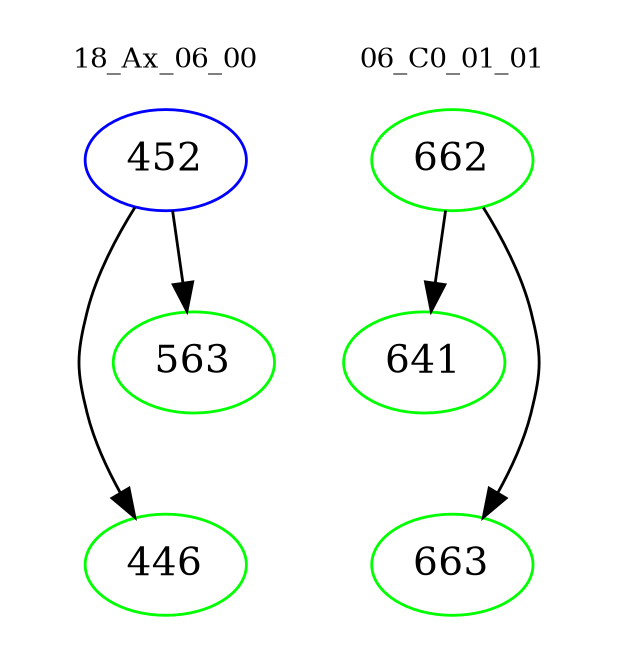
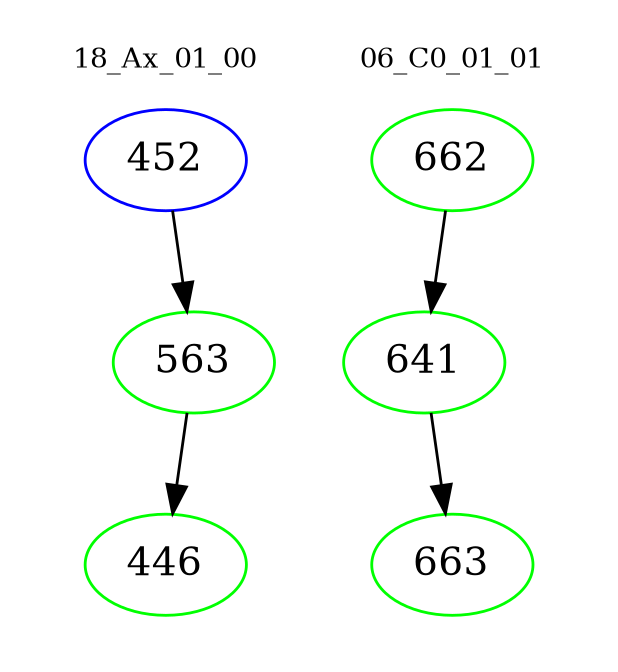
  digraph {
    node [color=green]
    edge [color=black]
    n1 [color=blue label=452]
    n2 [label=446]
    n3 [label=563]
    n4 [label=662]
    n5 [label=641]
    n6 [label=663]
    subgraph cluster_1 {
      color=white
      fontsize=10
-     label="18_Ax_06_00"
+     label="18_Ax_01_00"
      n1
      n2
      n3
    }
    subgraph cluster_2 {
      color=white
      fontsize=10
      label="06_C0_01_01"
      n4
      n5
      n6
    }
-   n1 -> n2
+   n3 -> n2
    n1 -> n3
    n4 -> n5
-   n4 -> n6
+   n5 -> n6
  }
